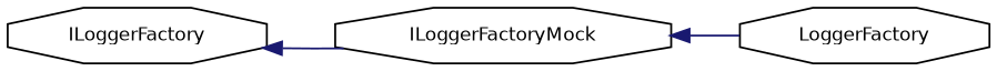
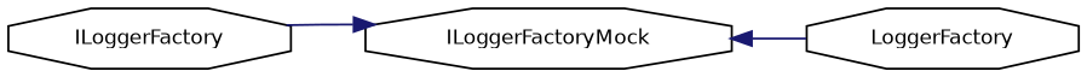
  digraph {
    rankdir=LR
    node [color=black fillcolor=white fontname=Helvetica fontsize=10 shape=octagon style=filled]
    edge [color=midnightblue dir=back fontname=Helvetica fontsize=10 labelfontname=Helvetica labelfontsize=10 style=solid]
    n1 [height=0.2 label=ILoggerFactory width=0.4]
    n2 [height=0.2 label=ILoggerFactoryMock width=0.4]
    n3 [height=0.2 label=LoggerFactory width=0.4]
-   n1 -> n2
+   n2 -> n1
    n2 -> n3
  }
